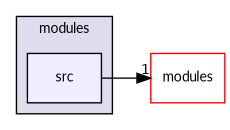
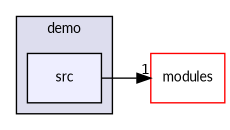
  digraph {
    compound=true
    rankdir=LR
    fontname=Lato
    node [fontname=Lato fontsize=10 shape=box style=filled]
    n1 [fillcolor="#eeeeff" label=src pencolor=black]
    n2 [color=red fillcolor=white label=modules]
    subgraph cluster_1 {
      bgcolor="#ddddee"
      fontsize=10
-     label=modules
+     label=demo
      pencolor=black
      n1
    }
    n1 -> n2 [headlabel=1 labeldistance=1.5 labelfontname=Helvetica labelfontsize=10 fontname=Lato]
  }
